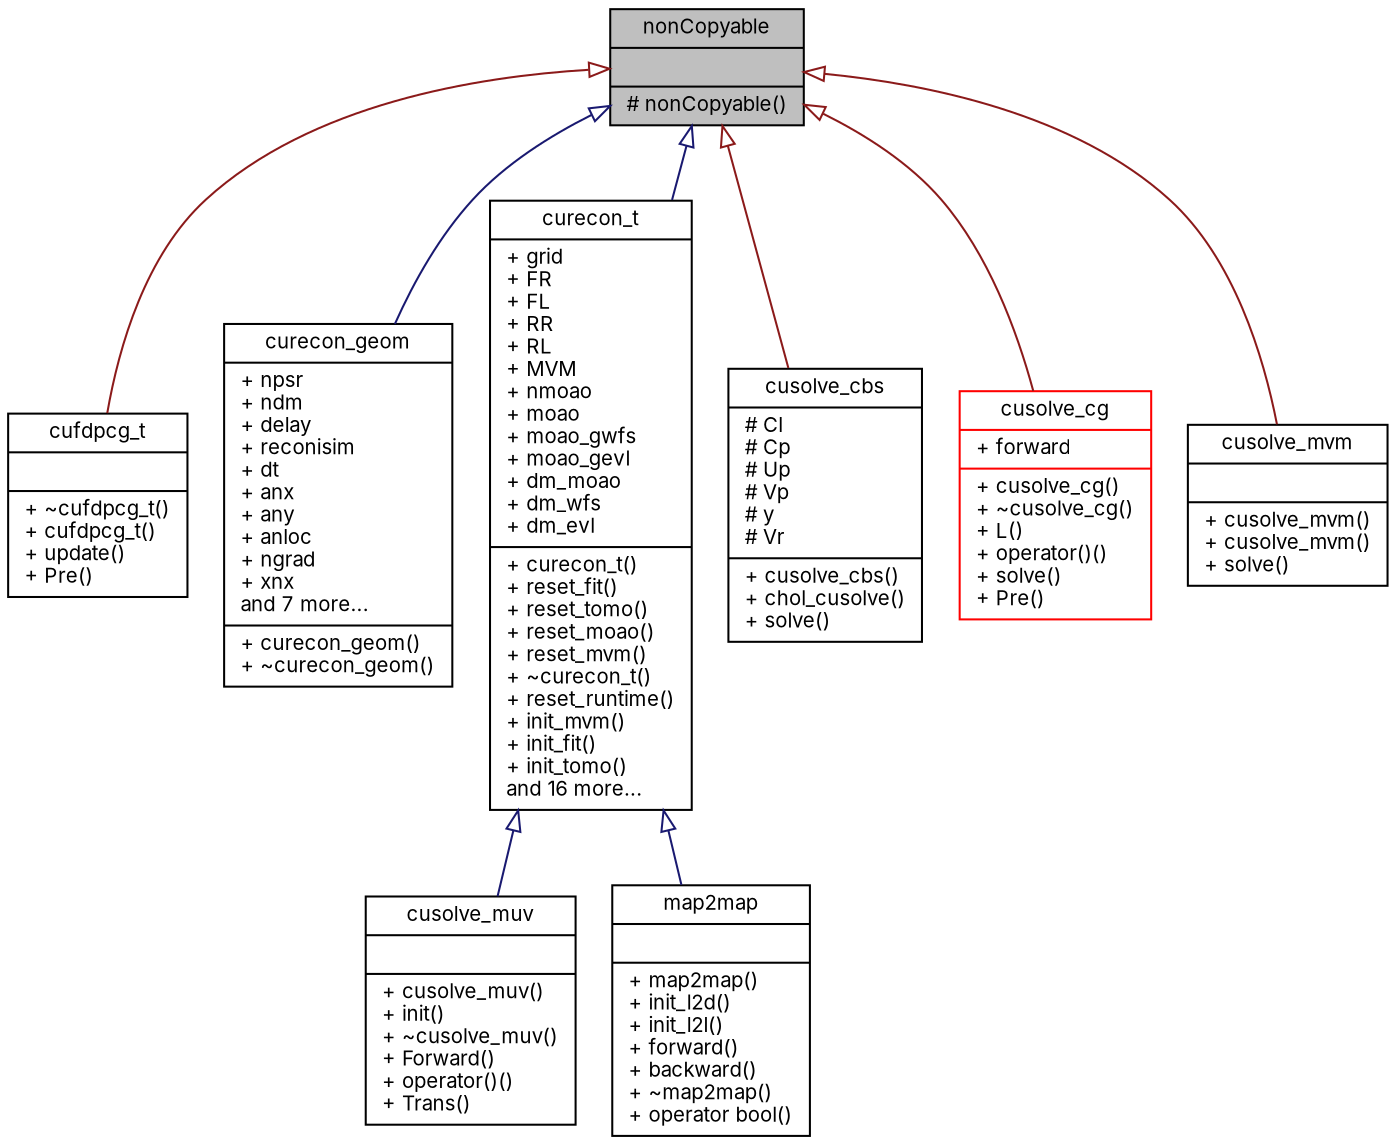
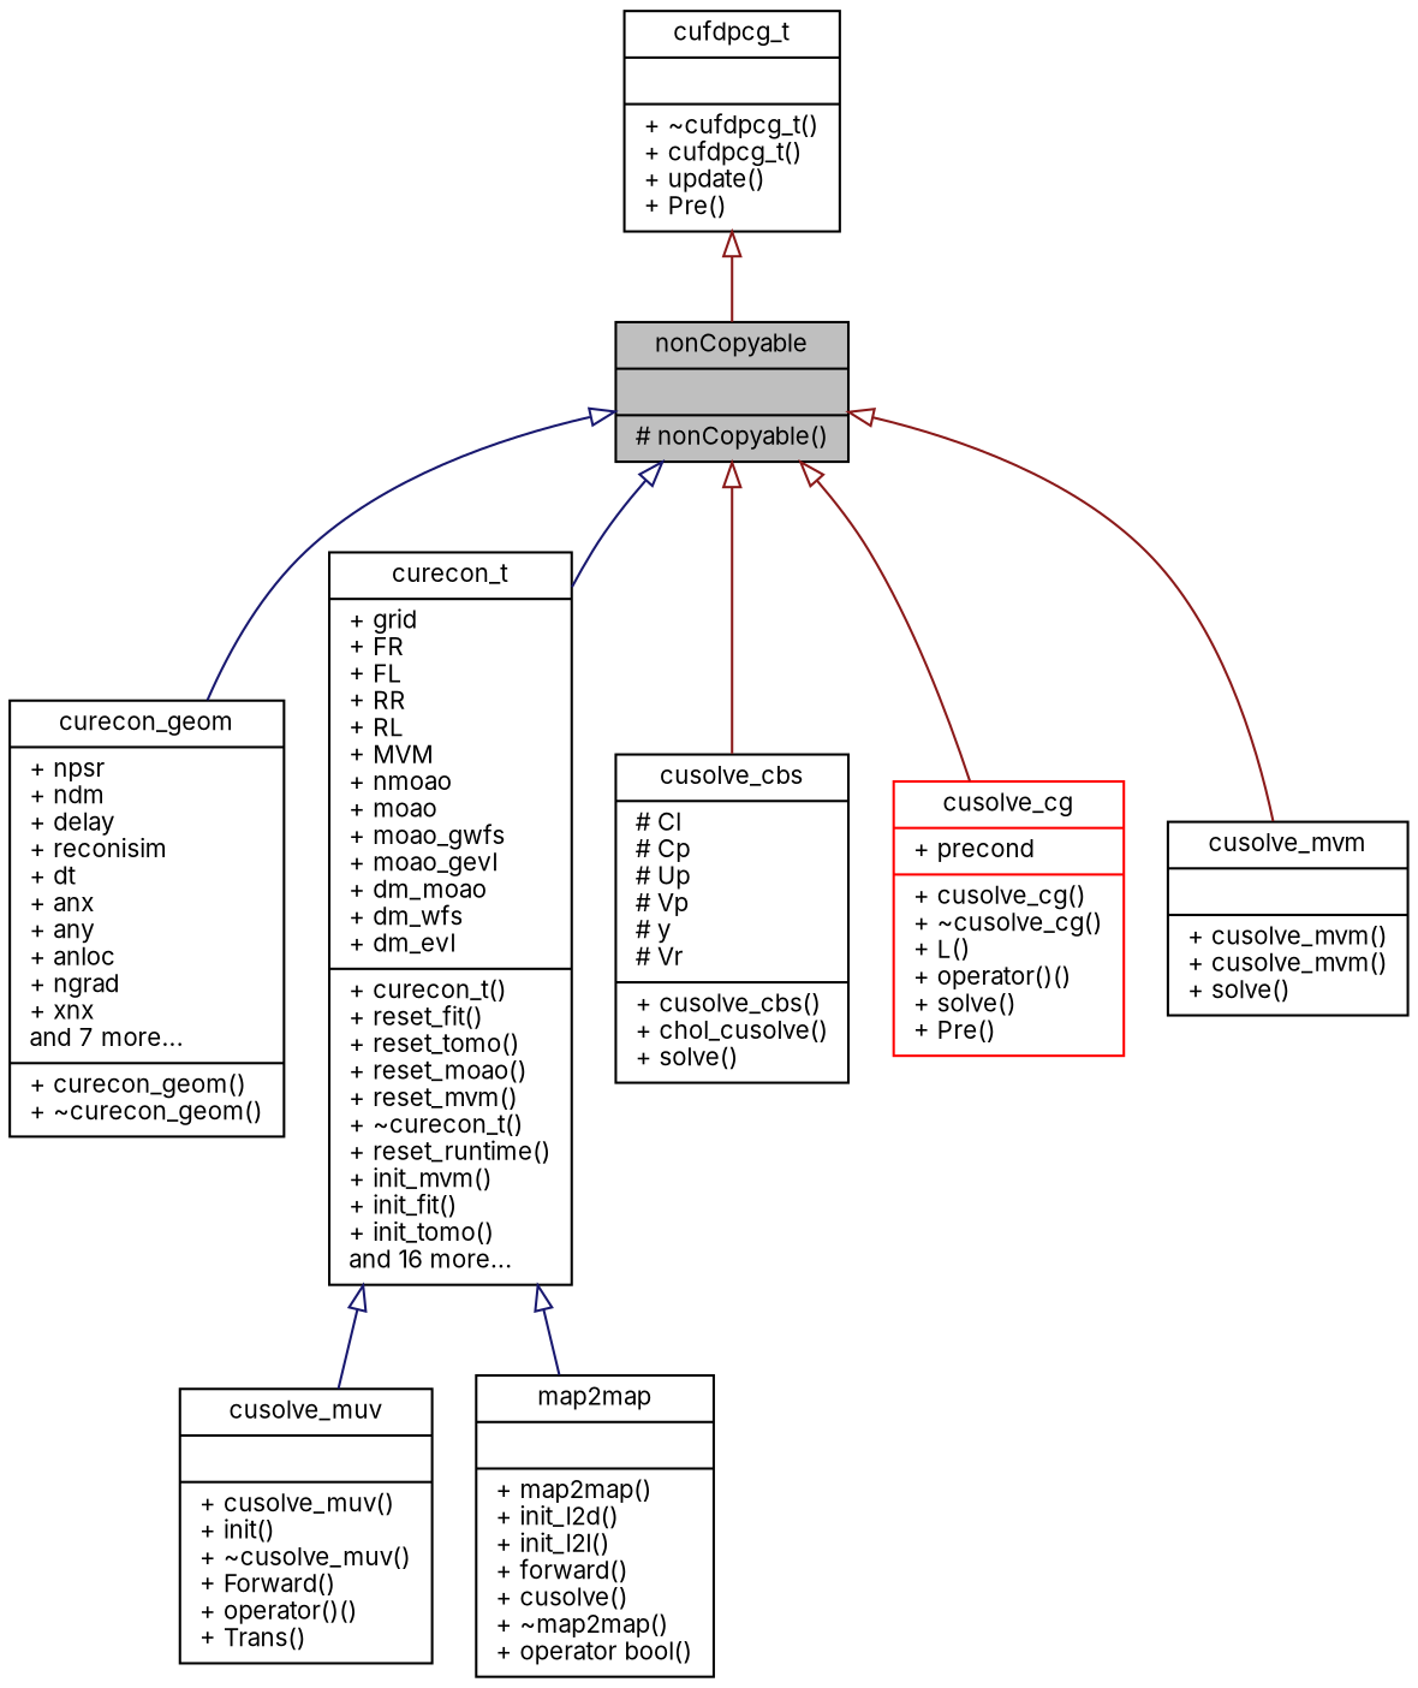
  digraph {
    fontname=Inter
    node [color=black fontname=Inter fontsize=10 shape=record]
    edge [arrowtail=onormal color=firebrick4 dir=back fontname=Inter fontsize=10 labelfontname=Helvetica labelfontsize=10 style=solid]
    n1 [fillcolor=grey75 fontcolor=black height=0.2 label="{nonCopyable\n||# nonCopyable()\l}" style=filled width=0.4]
    n2 [height=0.2 label="{cufdpcg_t\n||+ ~cufdpcg_t()\l+ cufdpcg_t()\l+ update()\l+ Pre()\l}" width=0.4]
    n3 [height=0.2 label="{curecon_geom\n|+ npsr\l+ ndm\l+ delay\l+ reconisim\l+ dt\l+ anx\l+ any\l+ anloc\l+ ngrad\l+ xnx\land 7 more...\l|+ curecon_geom()\l+ ~curecon_geom()\l}" width=0.4]
    n4 [height=0.2 label="{curecon_t\n|+ grid\l+ FR\l+ FL\l+ RR\l+ RL\l+ MVM\l+ nmoao\l+ moao\l+ moao_gwfs\l+ moao_gevl\l+ dm_moao\l+ dm_wfs\l+ dm_evl\l|+ curecon_t()\l+ reset_fit()\l+ reset_tomo()\l+ reset_moao()\l+ reset_mvm()\l+ ~curecon_t()\l+ reset_runtime()\l+ init_mvm()\l+ init_fit()\l+ init_tomo()\land 16 more...\l}" width=0.4]
    n5 [height=0.2 label="{cusolve_cbs\n|# Cl\l# Cp\l# Up\l# Vp\l# y\l# Vr\l|+ cusolve_cbs()\l+ chol_cusolve()\l+ solve()\l}" width=0.4]
-   n6 [color=red height=0.2 label="{cusolve_cg\n|+ forward\l|+ cusolve_cg()\l+ ~cusolve_cg()\l+ L()\l+ operator()()\l+ solve()\l+ Pre()\l}" width=0.4]
+   n6 [color=red height=0.2 label="{cusolve_cg\n|+ precond\l|+ cusolve_cg()\l+ ~cusolve_cg()\l+ L()\l+ operator()()\l+ solve()\l+ Pre()\l}" width=0.4]
    n7 [height=0.2 label="{cusolve_mvm\n||+ cusolve_mvm()\l+ cusolve_mvm()\l+ solve()\l}" width=0.4]
    n8 [height=0.2 label="{cusolve_muv\n||+ cusolve_muv()\l+ init()\l+ ~cusolve_muv()\l+ Forward()\l+ operator()()\l+ Trans()\l}" width=0.4]
-   n9 [height=0.2 label="{map2map\n||+ map2map()\l+ init_l2d()\l+ init_l2l()\l+ forward()\l+ backward()\l+ ~map2map()\l+ operator bool()\l}" width=0.4]
-   n1 -> n2
+   n9 [height=0.2 label="{map2map\n||+ map2map()\l+ init_l2d()\l+ init_l2l()\l+ forward()\l+ cusolve()\l+ ~map2map()\l+ operator bool()\l}" width=0.4]
+   n2 -> n1
    n1 -> n3 [color=midnightblue]
    n1 -> n4 [color=midnightblue]
    n1 -> n5
    n1 -> n6
    n1 -> n7
    n4 -> n8 [color=midnightblue]
    n4 -> n9 [color=midnightblue]
  }
